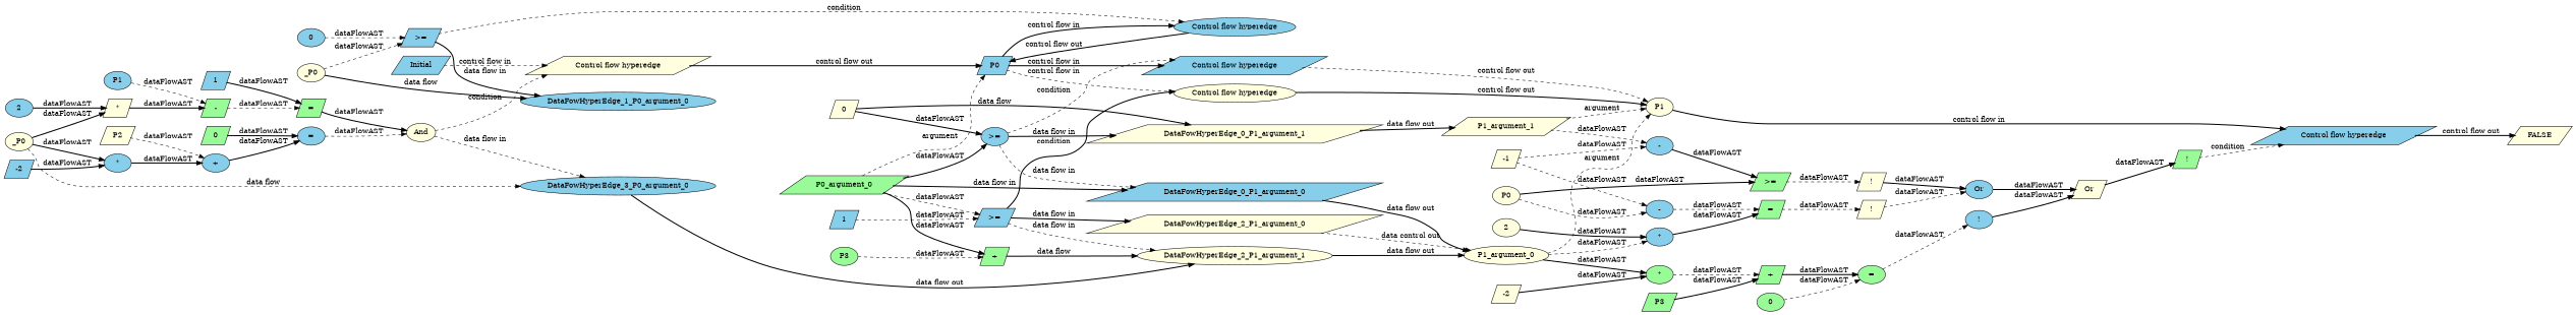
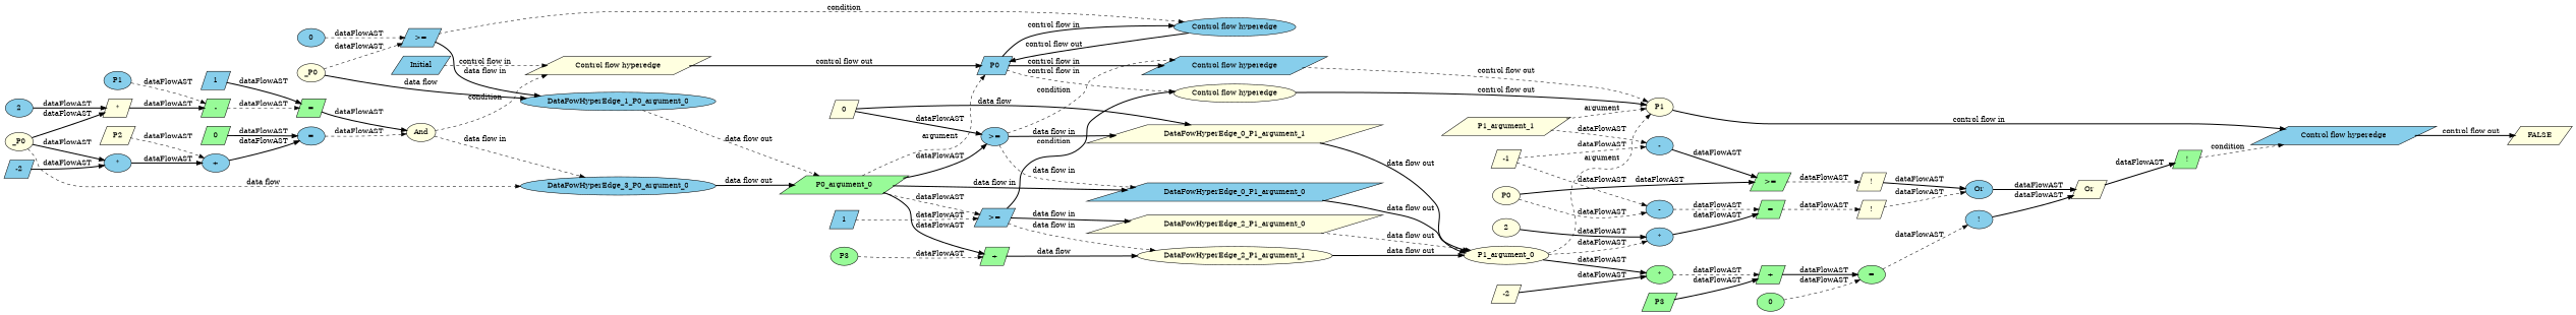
  digraph {
    rankdir=LR
    node [fillcolor=skyblue nodeName=argument0 shape=parallelogram style=filled]
    edge [style=bold]
    n1 [label=P0 nodeName=P0]
    n2 [label="Control flow hyperedge" nodeName=ControlFowHyperEdge_0]
    n3 [label="Control flow hyperedge" nodeName=ControlFowHyperEdge_1 shape=ellipse]
    n4 [fillcolor=lightyellow label="Control flow hyperedge" nodeName=ControlFowHyperEdge_2 shape=ellipse]
    n5 [fillcolor=lightyellow label=P1 nodeName=P1 shape=ellipse]
    n6 [label="Control flow hyperedge" nodeName=ControlFowHyperEdge_4]
    n7 [fillcolor=lightyellow label=FALSE nodeName=FALSE]
    n8 [label=Initial nodeName=Initial]
    n9 [fillcolor=lightyellow label="Control flow hyperedge" nodeName=ControlFowHyperEdge_3]
    n10 [fillcolor=lightyellow label=P1_argument_0 shape=ellipse]
    n11 [label="*" nodeName=xxxFALSE___P1_4xxxguard_0_node_11 shape=ellipse]
    n12 [fillcolor=palegreen label="*" nodeName=xxxFALSE___P1_4xxxguard_0_node_21 shape=ellipse]
    n13 [fillcolor=palegreen label="=" nodeName=xxxFALSE___P1_4xxxguard_0_node_10]
    n14 [fillcolor=palegreen label="+" nodeName=xxxFALSE___P1_4xxxguard_0_node_19]
    n15 [fillcolor=lightyellow label=P1_argument_1 nodeName=argument1]
    n16 [label="-" nodeName=xxxFALSE___P1_4xxxguard_0_node_6 shape=ellipse]
    n17 [fillcolor=palegreen label=">=" nodeName=xxxFALSE___P1_4xxxguard_0_node_4]
    n18 [fillcolor=palegreen label=P0_argument_0]
    n19 [label=">=" nodeName=xxxP1___P0_0xxxguard_0_node_0 shape=ellipse]
    n20 [label=">=" nodeName=xxxP1___P0_2xxxguard_0_node_0]
    n21 [fillcolor=palegreen label="+" nodeName=xxxP1___P0_2xxxdataFlow_0_node_0]
    n22 [label=DataFowHyperEdge_0_P1_argument_0 nodeName=DataFowHyperEdge_0_P1_argument_0]
    n23 [fillcolor=lightyellow label=DataFowHyperEdge_0_P1_argument_1 nodeName=DataFowHyperEdge_0_P1_argument_1]
    n24 [fillcolor=lightyellow label=DataFowHyperEdge_2_P1_argument_1 nodeName=DataFowHyperEdge_2_P1_argument_1 shape=ellipse]
    n25 [fillcolor=lightyellow label=DataFowHyperEdge_2_P1_argument_0 nodeName=DataFowHyperEdge_2_P1_argument_0]
    n26 [fillcolor=lightyellow label=0 nodeName=xxxP1___P0_0xxxdataFlow_0_node_0]
    n27 [label=">=" nodeName=xxxP0___P0_1xxxguard_0_node_0]
    n28 [label=DataFowHyperEdge_1_P0_argument_0 nodeName=DataFowHyperEdge_1_P0_argument_0 shape=ellipse]
    n29 [label=0 nodeName=xxxP0___P0_1xxxguard_0_node_2 shape=ellipse]
    n30 [fillcolor=lightyellow label=_P0 nodeName=xxxP0___P0_1xxxdataFlow_0_node_0 shape=ellipse]
    n31 [label=1 nodeName=xxxP1___P0_2xxxguard_0_node_2]
    n32 [fillcolor=palegreen label=P3 nodeName=xxxP1___P0_2xxxdataFlow_0_node_2 shape=ellipse]
    n33 [fillcolor=lightyellow label=And nodeName=xxxP0___Initial_3xxxguard_0_node_0 shape=ellipse]
    n34 [label=DataFowHyperEdge_3_P0_argument_0 nodeName=DataFowHyperEdge_3_P0_argument_0 shape=ellipse]
    n35 [fillcolor=palegreen label="=" nodeName=xxxP0___Initial_3xxxguard_0_node_1]
    n36 [fillcolor=palegreen label="-" nodeName=xxxP0___Initial_3xxxguard_0_node_2]
    n37 [fillcolor=lightyellow label="*" nodeName=xxxP0___Initial_3xxxguard_0_node_3]
    n38 [label=2 nodeName=xxxP0___Initial_3xxxguard_0_node_4 shape=ellipse]
    n39 [label=P1 nodeName=xxxP0___Initial_3xxxguard_0_node_6 shape=ellipse]
    n40 [label=1 nodeName=xxxP0___Initial_3xxxguard_0_node_7]
    n41 [label="=" nodeName=xxxP0___Initial_3xxxguard_0_node_8 shape=ellipse]
    n42 [label="+" nodeName=xxxP0___Initial_3xxxguard_0_node_9 shape=ellipse]
    n43 [fillcolor=lightyellow label=P2 nodeName=xxxP0___Initial_3xxxguard_0_node_10]
    n44 [label="*" nodeName=xxxP0___Initial_3xxxguard_0_node_11 shape=ellipse]
    n45 [label=-2 nodeName=xxxP0___Initial_3xxxguard_0_node_12]
    n46 [fillcolor=palegreen label=0 nodeName=xxxP0___Initial_3xxxguard_0_node_14]
    n47 [fillcolor=lightyellow label=_P0 nodeName=xxxP0___Initial_3xxxdataFlow_0_node_0 shape=ellipse]
    n48 [fillcolor=palegreen label="!" nodeName=xxxFALSE___P1_4xxxguard_0_node_0]
    n49 [fillcolor=lightyellow label=Or nodeName=xxxFALSE___P1_4xxxguard_0_node_1]
    n50 [label=Or nodeName=xxxFALSE___P1_4xxxguard_0_node_2 shape=ellipse]
    n51 [fillcolor=lightyellow label="!" nodeName=xxxFALSE___P1_4xxxguard_0_node_3]
    n52 [fillcolor=lightyellow label=P0 nodeName=xxxFALSE___P1_4xxxguard_0_node_5 shape=ellipse]
    n53 [label="-" nodeName=xxxFALSE___P1_4xxxguard_0_node_14 shape=ellipse]
    n54 [fillcolor=lightyellow label=-1 nodeName=xxxFALSE___P1_4xxxguard_0_node_8]
    n55 [fillcolor=lightyellow label="!" nodeName=xxxFALSE___P1_4xxxguard_0_node_9]
    n56 [fillcolor=lightyellow label=2 nodeName=xxxFALSE___P1_4xxxguard_0_node_12 shape=ellipse]
    n57 [label="!" nodeName=xxxFALSE___P1_4xxxguard_0_node_17 shape=ellipse]
    n58 [fillcolor=palegreen label="=" nodeName=xxxFALSE___P1_4xxxguard_0_node_18 shape=ellipse]
    n59 [fillcolor=palegreen label=P3 nodeName=xxxFALSE___P1_4xxxguard_0_node_20]
    n60 [fillcolor=lightyellow label=-2 nodeName=xxxFALSE___P1_4xxxguard_0_node_22]
    n61 [fillcolor=palegreen label=0 nodeName=xxxFALSE___P1_4xxxguard_0_node_24 shape=ellipse]
    n1 -> n2 [label="control flow in"]
    n1 -> n3 [label="control flow in"]
    n1 -> n4 [label="control flow in" style=dashed]
    n2 -> n5 [label="control flow out" style=dashed]
    n3 -> n1 [label="control flow out"]
    n4 -> n5 [label="control flow out"]
    n5 -> n6 [label="control flow in"]
    n6 -> n7 [label="control flow out"]
    n8 -> n9 [label="control flow in" style=dashed]
    n9 -> n1 [label="control flow out"]
    n10 -> n5 [label=argument style=dashed]
    n10 -> n11 [label=dataFlowAST style=dashed]
    n10 -> n12 [label=dataFlowAST]
    n11 -> n13 [label=dataFlowAST]
    n12 -> n14 [label=dataFlowAST style=dashed]
    n13 -> n55 [label=dataFlowAST style=dashed]
    n14 -> n58 [label=dataFlowAST]
    n15 -> n5 [label=argument style=dashed]
    n15 -> n16 [label=dataFlowAST style=dashed]
    n16 -> n17 [label=dataFlowAST]
    n17 -> n51 [label=dataFlowAST style=dashed]
    n18 -> n1 [label=argument style=dashed]
    n18 -> n19 [label=dataFlowAST]
    n18 -> n20 [label=dataFlowAST style=dashed]
    n18 -> n21 [label=dataFlowAST]
    n18 -> n22 [label="data flow in"]
    n19 -> n2 [label=condition style=dashed]
    n19 -> n22 [label="data flow in" style=dashed]
    n19 -> n23 [label="data flow in"]
    n20 -> n4 [label=condition]
    n20 -> n24 [label="data flow in" style=dashed]
    n20 -> n25 [label="data flow in"]
    n21 -> n24 [label="data flow"]
    n22 -> n10 [label="data flow out"]
-   n23 -> n15 [label="data flow out"]
+   n23 -> n10 [label="data flow out"]
    n24 -> n10 [label="data flow out"]
-   n25 -> n10 [label="data control out" style=dashed]
+   n25 -> n10 [label="data flow out" style=dashed]
    n26 -> n19 [label=dataFlowAST]
    n26 -> n23 [label="data flow"]
    n27 -> n3 [label=condition style=dashed]
    n27 -> n28 [label="data flow in"]
+   n28 -> n18 [label="data flow out" style=dashed]
    n29 -> n27 [label=dataFlowAST style=dashed]
    n30 -> n27 [label=dataFlowAST style=dashed]
    n30 -> n28 [label="data flow"]
    n31 -> n20 [label=dataFlowAST style=dashed]
    n32 -> n21 [label=dataFlowAST style=dashed]
    n33 -> n9 [label=condition style=dashed]
    n33 -> n34 [label="data flow in" style=dashed]
-   n34 -> n24 [label="data flow out"]
+   n34 -> n18 [label="data flow out"]
    n35 -> n33 [label=dataFlowAST]
    n36 -> n35 [label=dataFlowAST style=dashed]
    n37 -> n36 [label=dataFlowAST]
    n38 -> n37 [label=dataFlowAST]
    n39 -> n36 [label=dataFlowAST style=dashed]
    n40 -> n35 [label=dataFlowAST]
    n41 -> n33 [label=dataFlowAST style=dashed]
    n42 -> n41 [label=dataFlowAST]
    n43 -> n42 [label=dataFlowAST style=dashed]
    n44 -> n42 [label=dataFlowAST]
    n45 -> n44 [label=dataFlowAST]
    n46 -> n41 [label=dataFlowAST]
    n47 -> n34 [label="data flow" style=dashed]
    n47 -> n37 [label=dataFlowAST]
    n47 -> n44 [label=dataFlowAST]
    n48 -> n6 [label=condition style=dashed]
    n49 -> n48 [label=dataFlowAST]
    n50 -> n49 [label=dataFlowAST]
    n51 -> n50 [label=dataFlowAST]
    n52 -> n17 [label=dataFlowAST]
    n52 -> n53 [label=dataFlowAST style=dashed]
    n53 -> n13 [label=dataFlowAST style=dashed]
    n54 -> n16 [label=dataFlowAST style=dashed]
    n54 -> n53 [label=dataFlowAST style=dashed]
    n55 -> n50 [label=dataFlowAST style=dashed]
    n56 -> n11 [label=dataFlowAST]
    n57 -> n49 [label=dataFlowAST]
    n58 -> n57 [label=dataFlowAST style=dashed]
    n59 -> n14 [label=dataFlowAST]
    n60 -> n12 [label=dataFlowAST]
    n61 -> n58 [label=dataFlowAST style=dashed]
  }
